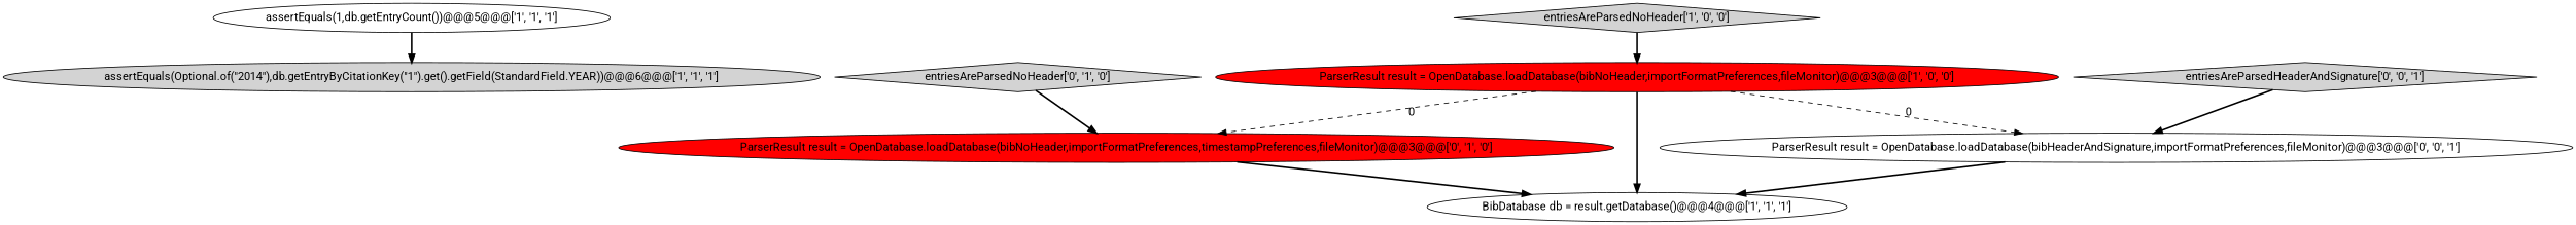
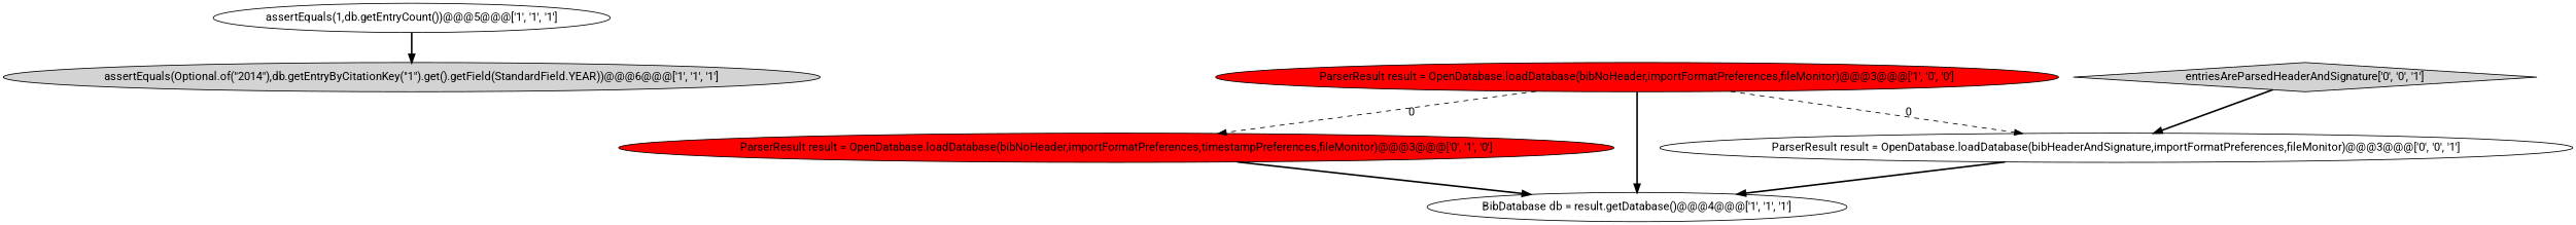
  digraph {
    fontname=Roboto
    node [fillcolor=lightgray fontname=Roboto shape=ellipse style=filled]
    edge [fontname=Roboto style=bold]
    n1 [fillcolor=white label="assertEquals(1,db.getEntryCount())@@@5@@@['1', '1', '1']"]
    n2 [label="assertEquals(Optional.of(\"2014\"),db.getEntryByCitationKey(\"1\").get().getField(StandardField.YEAR))@@@6@@@['1', '1', '1']"]
    n3 [fillcolor=white label="ParserResult result = OpenDatabase.loadDatabase(bibHeaderAndSignature,importFormatPreferences,fileMonitor)@@@3@@@['0', '0', '1']"]
    n4 [fillcolor=white label="BibDatabase db = result.getDatabase()@@@4@@@['1', '1', '1']"]
    n5 [fillcolor=red label="ParserResult result = OpenDatabase.loadDatabase(bibNoHeader,importFormatPreferences,fileMonitor)@@@3@@@['1', '0', '0']"]
    n6 [fillcolor=red label="ParserResult result = OpenDatabase.loadDatabase(bibNoHeader,importFormatPreferences,timestampPreferences,fileMonitor)@@@3@@@['0', '1', '0']"]
-   n7 [label="entriesAreParsedNoHeader['0', '1', '0']" shape=diamond]
-   n8 [label="entriesAreParsedNoHeader['1', '0', '0']" shape=diamond]
    n9 [label="entriesAreParsedHeaderAndSignature['0', '0', '1']" shape=diamond]
    n1 -> n2
    n3 -> n4
    n5 -> n3 [label=0 style=dashed]
    n5 -> n4
    n5 -> n6 [label=0 style=dashed]
    n6 -> n4
-   n7 -> n6
-   n8 -> n5
    n9 -> n3
  }
